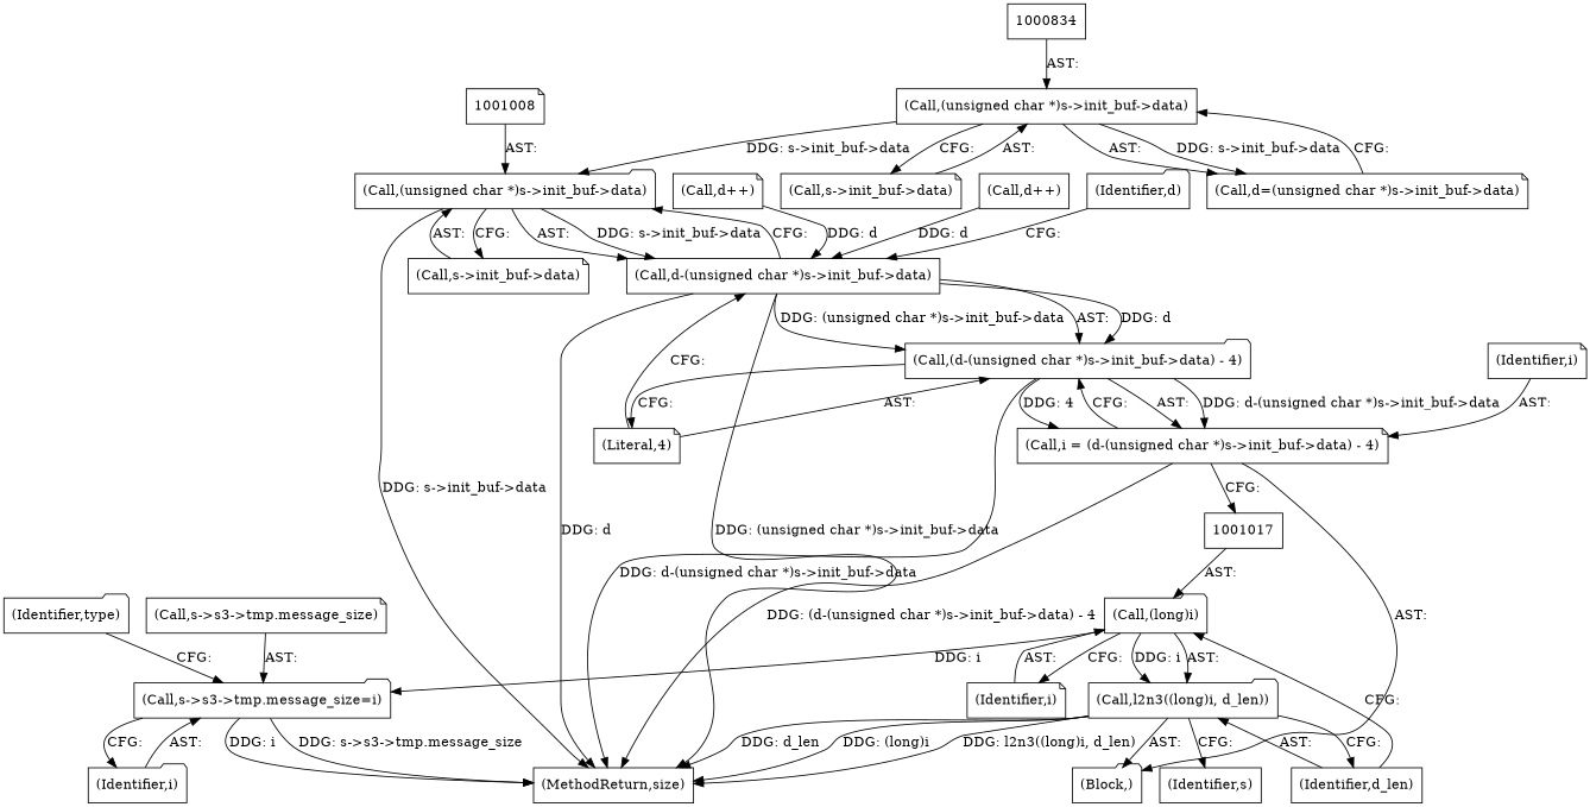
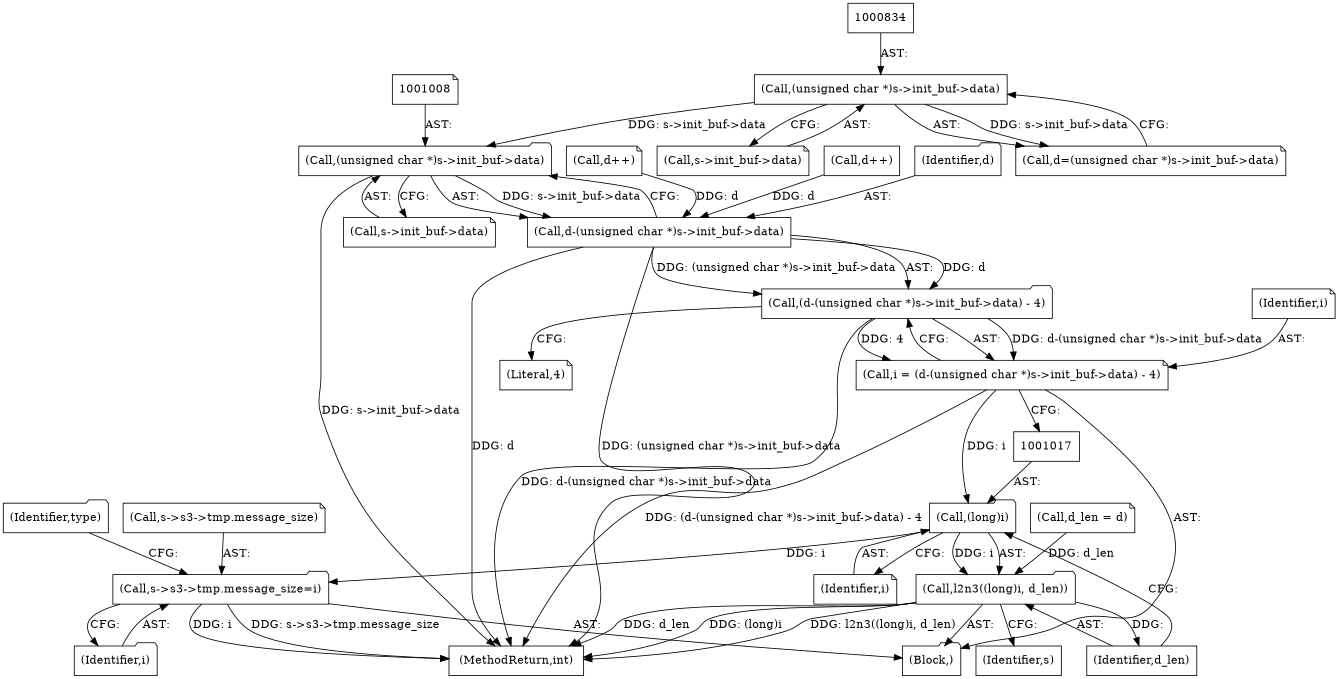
  digraph {
    node [shape=note]
    n1 [label="(Call,(unsigned char *)s->init_buf->data)" shape=folder]
    n2 [label="(Call,d-(unsigned char *)s->init_buf->data)" shape=box]
-   n3 [label="(MethodReturn,size)" shape=box]
+   n3 [label="(MethodReturn,int)" shape=box]
    n4 [label="(Call,s->init_buf->data)"]
    n5 [label="(Call,(d-(unsigned char *)s->init_buf->data) - 4)" shape=folder]
    n6 [label="(Call,(unsigned char *)s->init_buf->data)" shape=box]
    n7 [label="(Call,s->init_buf->data)"]
    n8 [label="(Call,d=(unsigned char *)s->init_buf->data)"]
    n9 [label="(Call,i = (d-(unsigned char *)s->init_buf->data) - 4)"]
    n10 [label="(Literal,4)"]
    n11 [label="(Call,(long)i)" shape=folder]
    n12 [label="(Block,)" shape=folder]
    1001017 [shape=box]
    n14 [label="(Call,l2n3((long)i, d_len))" shape=folder]
    n15 [label="(Call,s->s3->tmp.message_size=i)" shape=folder]
    n16 [label="(Identifier,i)"]
    n17 [label="(Identifier,d_len)" shape=box]
    n18 [label="(Identifier,s)" shape=box]
    n19 [label="(Identifier,i)" shape=folder]
    n20 [label="(Call,d++)"]
    n21 [label="(Identifier,type)" shape=folder]
    n22 [label="(Call,d++)" shape=box]
    n23 [label="(Call,s->s3->tmp.message_size)"]
    n24 [label="(Identifier,i)"]
+   n25 [label="(Call,d_len = d)"]
    n26 [label="(Identifier,d)" shape=folder]
    1001008
    1000834 [shape=box]
    n1 -> n2 [label="AST: "]
    n1 -> n2 [label="DDG: s->init_buf->data"]
    n1 -> n3 [label="DDG: s->init_buf->data"]
    n1 -> n4 [label="CFG: "]
    n2 -> n1 [label="CFG: "]
    n2 -> n3 [label="DDG: (unsigned char *)s->init_buf->data"]
    n2 -> n3 [label="DDG: d"]
    n2 -> n5 [label="AST: "]
    n2 -> n5 [label="DDG: d"]
    n2 -> n5 [label="DDG: (unsigned char *)s->init_buf->data"]
    n4 -> n1 [label="AST: "]
    n5 -> n3 [label="DDG: d-(unsigned char *)s->init_buf->data"]
    n5 -> n9 [label="AST: "]
    n5 -> n9 [label="DDG: d-(unsigned char *)s->init_buf->data"]
    n5 -> n9 [label="DDG: 4"]
    n5 -> n10 [label="CFG: "]
    n6 -> n1 [label="DDG: s->init_buf->data"]
    n6 -> n7 [label="CFG: "]
    n6 -> n8 [label="AST: "]
    n6 -> n8 [label="DDG: s->init_buf->data"]
    n7 -> n6 [label="AST: "]
    n8 -> n6 [label="CFG: "]
    n9 -> n3 [label="DDG: (d-(unsigned char *)s->init_buf->data) - 4"]
    n9 -> n5 [label="CFG: "]
+   n9 -> n11 [label="DDG: i"]
    n9 -> n12 [label="AST: "]
    n9 -> 1001017 [label="CFG: "]
-   n10 -> n2 [label="CFG: "]
-   n10 -> n5 [label="AST: "]
    n11 -> n14 [label="AST: "]
    n11 -> n14 [label="DDG: i"]
    n11 -> n15 [label="DDG: i"]
    n11 -> n16 [label="CFG: "]
    1001017 -> n11 [label="AST: "]
    n14 -> n3 [label="DDG: l2n3((long)i, d_len)"]
    n14 -> n3 [label="DDG: (long)i"]
    n14 -> n3 [label="DDG: d_len"]
    n14 -> n12 [label="AST: "]
-   n14 -> n17 [label="CFG: "]
+   n14 -> n17 [label="DDG: "]
    n14 -> n18 [label="CFG: "]
    n15 -> n3 [label="DDG: i"]
    n15 -> n3 [label="DDG: s->s3->tmp.message_size"]
+   n15 -> n12 [label="AST: "]
    n15 -> n19 [label="CFG: "]
    n16 -> n11 [label="AST: "]
    n17 -> n11 [label="CFG: "]
    n17 -> n14 [label="AST: "]
    n19 -> n15 [label="AST: "]
    n20 -> n2 [label="DDG: d"]
    n21 -> n15 [label="CFG: "]
    n22 -> n2 [label="DDG: d"]
    n23 -> n15 [label="AST: "]
    n24 -> n9 [label="AST: "]
-   n26 -> n2 [label="CFG: "]
+   n25 -> n14 [label="DDG: d_len"]
+   n26 -> n2 [label="AST: "]
    1001008 -> n1 [label="AST: "]
    1000834 -> n6 [label="AST: "]
  }
